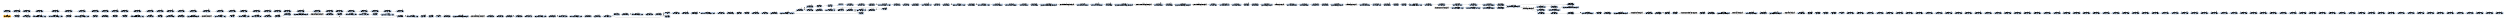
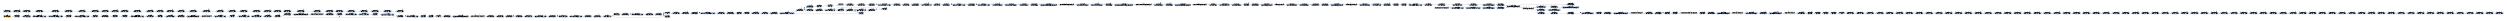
  digraph {
    rankdir=LR
    node [color=lightsteelblue fillcolor=lightsteelblue shape=rectangle style=filled]
    edge [color="#000000"]
    n1 [color=lightgrey fillcolor=orange label="start\ncall 0x004037a0"]
    n2 [label="0x004037a0\npushl %ebp"]
    n3 [label="0x004037a1\nmovl %esp, %ebp"]
    n4 [label="0x004037a3\naddl $0xffffffc4<UINT8>, %esp"]
    n5 [label="0x004037a6\nmovl $0x41a4ac<UINT32>, %eax"]
    n6 [label="0x004037ab\npushl %ebx"]
    n7 [label="0x004037ac\nmovl $0x415564<UINT32>, %ebx"]
    n8 [label="0x004037b1\npushl %esi"]
    n9 [label="0x004037b2\ncall 0x0040f98c"]
    n10 [label="0x0040f98c\npushl %ebx"]
    n11 [label="0x0040f98d\npushl %esi"]
    n12 [label="0x0040f98e\naddl $0xffffffec<UINT8>, %esp"]
    n13 [label="0x0040f991\nmovl %eax, %esi"]
    n14 [label="0x0040f993\npushl %esp"]
    n15 [label="0x0040f994\npushl $0x0<UINT8>"]
    n16 [label="0x0040f996\ncall 0x004132f4"]
    n17 [label="0x004132f4\njmp GetCPInfo@kernel32.dll"]
    n18 [color=lightgrey fillcolor=lightgrey label="GetCPInfo@kernel32.dll"]
    n19 [label="0x0040f99b\ncmpl $0x1<UINT8>, (%esp)"]
    n20 [label="0x0040f99f\nseta %al"]
    n21 [label="0x0040f9a2\nandl $0x1<UINT8>, %eax"]
    n22 [label="0x0040f9a5\nmovb %al, 0x100(%esi)"]
    n23 [label="0x0040f9ab\nxorl %ebx, %ebx"]
    n24 [label="0x0040f9ad\npushl %ebx"]
    n25 [label="0x0040f9ae\ncall 0x0041338a"]
    n26 [label="0x0041338a\njmp IsDBCSLeadByte@kernel32.dll"]
    n27 [color=lightgrey fillcolor=lightgrey label="IsDBCSLeadByte@kernel32.dll"]
    n28 [label="0x0040f9b3\ntestl %eax, %eax"]
    n29 [label="0x0040f9b5\nsetne %al"]
    n30 [label="0x0040f9b8\nandl $0x1<UINT8>, %eax"]
    n31 [label="0x0040f9bb\nmovb %al, (%esi,%ebx)"]
    n32 [label="0x0040f9be\nincl %ebx"]
    n33 [label="0x0040f9bf\ncmpl $0x100<UINT32>, %ebx"]
    n34 [label="0x0040f9c5\njl 0x0040f9ad"]
    n35 [label="0x0040f9c7\naddl $0x14<UINT8>, %esp"]
    n36 [label="0x0040f9ca\npopl %esi"]
    n37 [label="0x0040f9cb\npopl %ebx"]
    n38 [label="0x0040f9cc\nret"]
    n39 [label="0x004037b7\ncall 0x004132fa"]
    n40 [label="0x004132fa\njmp GetCommandLineA@kernel32.dll"]
    n41 [color=lightgrey fillcolor=lightgrey label="GetCommandLineA@kernel32.dll"]
    n42 [label="0x004037bc\nmovl %eax, %esi"]
    n43 [label="0x004037be\ntestl %esi, %esi"]
    n44 [label="0x004037c0\nje 0x004037da"]
    n45 [label="0x004037c2\nxorl %eax, %eax"]
    n46 [label="0x004037c4\nmovb (%esi), %al"]
    n47 [label="0x004037c6\ncmpl $0x22<UINT8>, %eax"]
    n48 [label="0x004037c9\njne 0x004037da"]
    n49 [label="0x004037cb\nleal 0x1(%esi), %eax"]
    n50 [label="0x004037ce\nmovl $0x22<UINT32>, %edx"]
    n51 [label="0x004037d3\ncall 0x0040f144"]
    n52 [label="0x0040f144\njmp 0x0040f151"]
    n53 [label="0x0040f151\nmovb (%eax), %cl"]
    n54 [label="0x0040f153\ntestb %cl, %cl"]
    n55 [label="0x0040f155\njne 0x0040f146"]
    n56 [label="0x0040f146\nandl $0xff<UINT32>, %ecx"]
    n57 [label="0x0040f14c\ncmpl %ecx, %edx"]
    n58 [label="0x0040f14e\nje 0x0040f159"]
    n59 [label="0x0040f150\nincl %eax"]
    n60 [label="0x0040f159\nret"]
    n61 [label="0x004037d8\nmovl %eax, %esi"]
    n62 [label="0x004037da\ntestl %esi, %esi"]
    n63 [label="0x004037dc\nje 0x0040388a"]
    n64 [label="0x004037e2\nmovl $0x414108<UINT32>, %edx"]
    n65 [label="0x004037e7\nmovl %esi, %eax"]
    n66 [label="0x004037e9\ncall 0x0040f188"]
    n67 [label="0x0040f188\npushl %esi"]
    n68 [label="0x0040f189\npushl %edi"]
    n69 [label="0x0040f18a\nmovl %eax, %edi"]
    n70 [label="0x0040f18c\nxorl %esi, %esi"]
    n71 [label="0x0040f18e\njmp 0x0040f1a8"]
    n72 [label="0x0040f1a8\ncmpb $0x0<UINT8>, (%edi,%esi)"]
    n73 [label="0x0040f1ac\njne 0x0040f190"]
    n74 [label="0x0040f190\nxorl %ecx, %ecx"]
    n75 [label="0x0040f1ae\nxorl %eax, %eax"]
    n76 [label="0x0040f192\njmp 0x0040f1a0"]
    n77 [label="0x0040f1b0\npopl %edi"]
    n78 [label="0x0040f1a0\nmovb (%edx,%ecx), %al"]
    n79 [label="0x0040f1a3\ntestb %al, %al"]
    n80 [label="0x0040f1a5\njne 0x0040f194"]
    n81 [label="0x0040f194\ncmpb (%edi,%esi), %al"]
    n82 [label="0x0040f1a7\nincl %esi"]
    n83 [label="0x0040f197\njne 0x0040f19f"]
    n84 [label="0x0040f19f\nincl %ecx"]
    n85 [label="0x0040f1b1\npopl %esi"]
    n86 [label="0x0040f1b2\nret"]
    n87 [label="0x004037ee\nmovl %eax, %esi"]
    n88 [label="0x004037f0\ntestl %eax, %eax"]
    n89 [label="0x004037f2\nje 0x004037fd"]
    n90 [label="0x004037fd\nmovb $0x0<UINT8>, -1(%ebp)"]
    n91 [label="0x00403801\nxorl %eax, %eax"]
    n92 [label="0x00403803\nxorl %esi, %esi"]
    n93 [label="0x00403805\njmp 0x0040387a"]
    n94 [label="0x0040387a\nmovb (%ebx,%eax), %dl"]
    n95 [label="0x0040387d\ntestb %dl, %dl"]
    n96 [label="0x0040387f\njne 0x00403807"]
    n97 [label="0x00403881\ncmpb $0x0<UINT8>, -1(%ebp)"]
    n98 [label="0x00403885\njne 0x0040388a"]
    n99 [label="0x00403887\nmovb $0x0<UINT8>, (%ebx)"]
    n100 [label="0x0040388a\npushl $0x400<UINT32>"]
    n101 [label="0x0040388f\npushl $0x415164<UINT32>"]
    n102 [label="0x00403894\npushl $0x0<UINT8>"]
    n103 [label="0x00403896\ncall 0x00413336"]
    n104 [label="0x00413336\njmp GetModuleFileNameA@kernel32.dll"]
    n105 [color=lightgrey fillcolor=lightgrey label="GetModuleFileNameA@kernel32.dll"]
    n106 [label="0x0040389b\npushl $0x415164<UINT32>"]
    n107 [label="0x004038a0\npushl $0x41410b<UINT32>"]
    n108 [label="0x004038a5\ncall 0x004133c0"]
    n109 [label="0x004133c0\njmp SetEnvironmentVariableA@kernel32.dll"]
    n110 [color=lightgrey fillcolor=lightgrey label="SetEnvironmentVariableA@kernel32.dll"]
    n111 [label="0x004038aa\npushl $0x0<UINT8>"]
    n112 [label="0x004038ac\ncall 0x0041333c"]
    n113 [label="0x0041333c\njmp GetModuleHandleA@kernel32.dll"]
    n114 [color=lightgrey fillcolor=lightgrey label="GetModuleHandleA@kernel32.dll"]
    n115 [label="0x004038b1\nmovl %eax, %ebx"]
    n116 [label="0x004038b3\nmovl %eax, 0x0041a4a4"]
    n117 [label="0x004038b8\npushl $0x64<UINT8>"]
    n118 [label="0x004038ba\npushl %ebx"]
    n119 [label="0x004038bb\ncall 0x00413504"]
    n120 [label="0x00413504\njmp LoadIconA@user32.dll"]
    n121 [color=lightgrey fillcolor=lightgrey label="LoadIconA@user32.dll"]
    n122 [label="0x004038c0\nmovl %eax, 0x00415964"]
    n123 [label="0x004038c5\npushl $0x65<UINT8>"]
    n124 [label="0x004038c7\npushl 0x0041a4a4"]
    n125 [label="0x004038cd\ncall 0x004134f8"]
    n126 [label="0x004134f8\njmp LoadBitmapA@user32.dll"]
-   n127 [color=lightgrey fillcolor=lightgrey label="LoadBitmapA@user32.dll"]
+   n127 [color=lightgrey fillcolor=lightgrey label="LoadBitmapA@kernel32.dll"]
    n128 [label="0x004038d2\nmovl %eax, 0x00415968"]
    n129 [label="0x004038d7\nleal -12(%ebp), %eax"]
    n130 [label="0x004038da\ncall 0x00405540"]
    n131 [label="0x00405540\npushl %ebx"]
    n132 [label="0x00405541\npushl %esi"]
    n133 [label="0x00405542\naddl $0xfffffff8<UINT8>, %esp"]
    n134 [label="0x00405545\nmovl %eax, %ebx"]
    n135 [label="0x00405547\nxorl %eax, %eax"]
    n136 [label="0x00405549\nmovl %eax, 0x4(%ebx)"]
    n137 [label="0x0040554c\nmovl %eax, (%ebx)"]
    n138 [label="0x0040554e\npushl $0x414570<UINT32>"]
    n139 [label="0x00405553\ncall 0x00413390"]
    n140 [label="0x00413390\njmp LoadLibraryA@kernel32.dll"]
    n141 [color=lightgrey fillcolor=lightgrey label="LoadLibraryA@kernel32.dll"]
    n142 [label="0x00405558\nmovl %eax, (%ebx)"]
    n143 [label="0x00405564\nmovl %eax, 0x4(%ebx)"]
    n144 [label="0x00405585\nmovl %eax, %esi"]
    n145 [label="0x0040555a\npushl $0x41457d<UINT32>"]
    n146 [label="0x00405567\ncall 0x00413410"]
    n147 [label="0x00405587\ntestl %esi, %esi"]
    n148 [label="0x0040555f\ncall 0x00413390"]
    n149 [label="0x00413410\njmp InitCommonControls@comctl32.dll"]
    n150 [color=lightgrey fillcolor=lightgrey label="InitCommonControls@comctl32.dll"]
    n151 [label="0x0040556c\nmovl $0x8<UINT32>, (%esp)"]
    n152 [label="0x00405573\nmovl $0x7ff<UINT32>, 0x4(%esp)"]
    n153 [label="0x0040557b\npushl $0x41458a<UINT32>"]
    n154 [label="0x00405580\ncall 0x00413390"]
    n155 [label="0x00405589\nje 0x004055a3"]
    n156 [label="0x0040558b\npushl $0x414597<UINT32>"]
    n157 [label="0x00405590\npushl %esi"]
    n158 [label="0x00405591\ncall 0x00413348"]
    n159 [label="0x00413348\njmp GetProcAddress@kernel32.dll"]
    n160 [color=lightgrey fillcolor=lightgrey label="GetProcAddress@kernel32.dll"]
    n161 [label="0x00405596\ntestl %eax, %eax"]
    n162 [label="0x00405598\nje 0x0040559d"]
    n163 [label="0x0040559a\npushl %esp"]
    n164 [label="0x0040559b\ncall %eax"]
    n165 [color=lightgrey fillcolor=lightgrey label="InitCommonControlsEx@COMCTL32.DLL"]
    n166 [label="0x0040559d\npushl %esi"]
    n167 [label="0x0040559e\ncall 0x004132ee"]
    n168 [label="0x004132ee\njmp FreeLibrary@kernel32.dll"]
    n169 [color=lightgrey fillcolor=lightgrey label="FreeLibrary@kernel32.dll"]
    n170 [label="0x004055a3\npushl $0x415d78<UINT32>"]
    n171 [label="0x004055a8\ncall 0x00413444"]
    n172 [label="0x00413444\njmp SHGetMalloc@shell32.dll"]
    n173 [color=lightgrey fillcolor=lightgrey label="SHGetMalloc@shell32.dll"]
    n174 [label="0x004055ad\nmovl %ebx, %eax"]
    n175 [label="0x004055af\npopl %ecx"]
    n176 [label="0x004055b0\npopl %edx"]
    n177 [label="0x004055b1\npopl %esi"]
    n178 [label="0x004055b2\npopl %ebx"]
    n179 [label="0x004055b3\nret"]
    n180 [label="0x00000000\naddb %al, (%eax)"]
    n181 [label="0x00000002\naddb %al, (%eax)"]
    n182 [label="0x00000004\naddb %al, (%eax)"]
    n183 [label="0x00000006\naddb %al, (%eax)"]
    n184 [label="0x00000008\naddb %al, (%eax)"]
    n185 [label="0x0000000a\naddb %al, (%eax)"]
    n186 [label="0x0000000c\naddb %al, (%eax)"]
    n187 [label="0x0000000e\naddb %al, (%eax)"]
    n188 [label="0x00000010\naddb %al, (%eax)"]
    n189 [label="0x00000012\naddb %al, (%eax)"]
    n190 [label="0x00000014\naddb %al, (%eax)"]
    n191 [label="0x00000016\naddb %al, (%eax)"]
    n192 [label="0x00000018\naddb %al, (%eax)"]
    n193 [label="0x0000001a\naddb %al, (%eax)"]
    n194 [label="0x0000001c\naddb %al, (%eax)"]
    n195 [label="0x0000001e\naddb %al, (%eax)"]
    n196 [label="0x00000020\naddb %al, (%eax)"]
    n197 [label="0x00000022\naddb %al, (%eax)"]
    n198 [label="0x00000024\naddb %al, (%eax)"]
    n199 [label="0x00000026\naddb %al, (%eax)"]
    n200 [label="0x00000028\naddb %al, (%eax)"]
    n201 [label="0x0000002a\naddb %al, (%eax)"]
    n202 [label="0x0000002c\naddb %al, (%eax)"]
    n203 [label="0x0000002e\naddb %al, (%eax)"]
    n204 [label="0x00000030\naddb %al, (%eax)"]
    n205 [label="0x00000032\naddb %al, (%eax)"]
    n206 [label="0x00000034\naddb %al, (%eax)"]
    n207 [label="0x00000036\naddb %al, (%eax)"]
    n208 [label="0x00000038\naddb %al, (%eax)"]
    n209 [label="0x0000003a\naddb %al, (%eax)"]
    n210 [label="0x0000003c\naddb %al, (%eax)"]
    n211 [label="0x0000003e\naddb %al, (%eax)"]
    n212 [label="0x00000040\naddb %al, (%eax)"]
    n213 [label="0x00000042\naddb %al, (%eax)"]
    n214 [label="0x00000044\naddb %al, (%eax)"]
    n215 [label="0x00000046\naddb %al, (%eax)"]
    n216 [label="0x00000048\naddb %al, (%eax)"]
    n217 [label="0x0000004a\naddb %al, (%eax)"]
    n218 [label="0x0000004c\naddb %al, (%eax)"]
    n219 [label="0x0000004e\naddb %al, (%eax)"]
    n220 [label="0x00000050\naddb %al, (%eax)"]
    n221 [label="0x00000052\naddb %al, (%eax)"]
    n222 [label="0x00000054\naddb %al, (%eax)"]
    n223 [label="0x00000056\naddb %al, (%eax)"]
    n224 [label="0x00000058\naddb %al, (%eax)"]
    n225 [label="0x0000005a\naddb %al, (%eax)"]
    n226 [label="0x0000005c\naddb %al, (%eax)"]
    n227 [label="0x0000005e\naddb %al, (%eax)"]
    n228 [label="0x00000060\naddb %al, (%eax)"]
    n229 [label="0x00000062\naddb %al, (%eax)"]
    n230 [label="0x00000064\naddb %al, (%eax)"]
    n231 [label="0x00000066\naddb %al, (%eax)"]
    n232 [label="0x00000068\naddb %al, (%eax)"]
    n233 [label="0x0000006a\naddb %al, (%eax)"]
    n234 [label="0x0000006c\naddb %al, (%eax)"]
    n235 [label="0x0000006e\naddb %al, (%eax)"]
    n236 [label="0x00000070\naddb %al, (%eax)"]
    n237 [label="0x00000072\naddb %al, (%eax)"]
    n238 [label="0x00000074\naddb %al, (%eax)"]
    n239 [label="0x00000076\naddb %al, (%eax)"]
    n240 [label="0x00000078\naddb %al, (%eax)"]
    n241 [label="0x0000007a\naddb %al, (%eax)"]
    n242 [label="0x0000007c\naddb %al, (%eax)"]
    n243 [label="0x0000007e\naddb %al, (%eax)"]
    n244 [label="0x00000080\naddb %al, (%eax)"]
    n245 [label="0x00000082\naddb %al, (%eax)"]
    n246 [label="0x00000084\naddb %al, (%eax)"]
    n247 [label="0x00000088\naddb %al, (%eax)"]
    n248 [label="0x0000008a\naddb %al, (%eax)"]
    n249 [label="0x0000008c\naddb %al, (%eax)"]
    n250 [label="0x0000008e\naddb %al, (%eax)"]
    n251 [label="0x00000090\naddb %al, (%eax)"]
    n252 [label="0x00000092\naddb %al, (%eax)"]
    n253 [label="0x00000094\naddb %al, (%eax)"]
    n254 [label="0x00000096\naddb %al, (%eax)"]
    n255 [label="0x00000098\naddb %al, (%eax)"]
    n256 [label="0x0000009a\naddb %al, (%eax)"]
    n257 [label="0x0000009c\naddb %al, (%eax)"]
    n258 [label="0x0000009e\naddb %al, (%eax)"]
    n259 [label="0x000000a0\naddb %al, (%eax)"]
    n260 [label="0x000000a2\naddb %al, (%eax)"]
    n261 [label="0x000000a4\naddb %al, (%eax)"]
    n262 [label="0x000000a6\naddb %al, (%eax)"]
    n263 [label="0x000000a8\naddb %al, (%eax)"]
    n264 [label="0x000000aa\naddb %al, (%eax)"]
    n265 [label="0x000000ac\naddb %al, (%eax)"]
    n266 [label="0x000000ae\naddb %al, (%eax)"]
    n267 [label="0x000000b0\naddb %al, (%eax)"]
    n268 [label="0x000000b2\naddb %al, (%eax)"]
    n269 [label="0x000000b4\naddb %al, (%eax)"]
    n270 [label="0x000000b6\naddb %al, (%eax)"]
    n271 [label="0x000000b8\naddb %al, (%eax)"]
    n272 [label="0x000000ba\naddb %al, (%eax)"]
    n273 [label="0x000000bc\naddb %al, (%eax)"]
    n274 [label="0x000000be\naddb %al, (%eax)"]
    n275 [label="0x000000c0\naddb %al, (%eax)"]
    n276 [label="0x000000c2\naddb %al, (%eax)"]
    n277 [label="0x000000c4\naddb %al, (%eax)"]
    n278 [label="0x000000c6\naddb %al, (%eax)"]
    n279 [label="0x000000c8\naddb %al, (%eax)"]
    n280 [label="0x000000ca\naddb %al, (%eax)"]
    n1 -> n2
    n2 -> n3
    n3 -> n4
    n4 -> n5
    n5 -> n6
    n6 -> n7
    n7 -> n8
    n8 -> n9
    n9 -> n10
    n10 -> n11
    n11 -> n12
    n12 -> n13
    n13 -> n14
    n14 -> n15
    n15 -> n16
    n16 -> n17
    n17 -> n18
    n18 -> n19
    n19 -> n20
    n20 -> n21
    n21 -> n22
    n22 -> n23
    n23 -> n24
    n24 -> n25
    n25 -> n26
    n26 -> n27
    n27 -> n28
    n28 -> n29
    n29 -> n30
    n30 -> n31
    n31 -> n32
    n32 -> n33
    n33 -> n34
    n34 -> n24 [label=T]
    n34 -> n35 [label=F]
    n35 -> n36
    n36 -> n37
    n37 -> n38
    n38 -> n39
    n39 -> n40
    n40 -> n41
    n41 -> n42
    n42 -> n43
    n43 -> n44
    n44 -> n45 [label=F]
    n45 -> n46
    n46 -> n47
    n47 -> n48
    n48 -> n49 [label=F]
    n49 -> n50
    n50 -> n51
    n51 -> n52
    n52 -> n53
    n53 -> n54
    n54 -> n55
    n55 -> n56 [label=T]
    n56 -> n57
    n57 -> n58
    n58 -> n59 [label=F]
    n58 -> n60 [label=T]
    n59 -> n53
    n60 -> n61
    n61 -> n62
    n62 -> n63
    n63 -> n64 [label=F]
    n64 -> n65
    n65 -> n66
    n66 -> n67
    n67 -> n68
    n68 -> n69
    n69 -> n70
    n70 -> n71
    n71 -> n72
    n72 -> n73
    n73 -> n74 [label=T]
    n73 -> n75 [label=F]
    n74 -> n76
    n75 -> n77
    n76 -> n78
    n77 -> n85
    n78 -> n79
    n79 -> n80
    n80 -> n81 [label=T]
    n80 -> n82 [label=F]
    n81 -> n83
    n82 -> n72
    n83 -> n84 [label=T]
    n84 -> n78
    n85 -> n86
    n86 -> n87
    n87 -> n88
    n88 -> n89
    n89 -> n90 [label=T]
    n90 -> n91
    n91 -> n92
    n92 -> n93
    n93 -> n94
    n94 -> n95
    n95 -> n96
    n96 -> n97 [label=F]
    n97 -> n98
    n98 -> n99 [label=F]
    n99 -> n100
    n100 -> n101
    n101 -> n102
    n102 -> n103
    n103 -> n104
    n104 -> n105
    n105 -> n106
    n106 -> n107
    n107 -> n108
    n108 -> n109
    n109 -> n110
    n110 -> n111
    n111 -> n112
    n112 -> n113
    n113 -> n114
    n114 -> n115
    n115 -> n116
    n116 -> n117
    n117 -> n118
    n118 -> n119
    n119 -> n120
    n120 -> n121
    n121 -> n122
    n122 -> n123
    n123 -> n124
    n124 -> n125
    n125 -> n126
    n126 -> n127
    n127 -> n128
    n128 -> n129
    n129 -> n130
    n130 -> n131
    n131 -> n132
    n132 -> n133
    n133 -> n134
    n134 -> n135
    n135 -> n136
    n136 -> n137
    n137 -> n138
    n138 -> n139
    n139 -> n140
    n140 -> n141
    n141 -> n142
    n141 -> n143
    n141 -> n144
    n142 -> n145
    n143 -> n146
    n144 -> n147
    n145 -> n148
    n146 -> n149
    n147 -> n155
    n148 -> n140
    n150 -> n151
    n151 -> n152
    n152 -> n153
    n153 -> n154
    n154 -> n140
    n155 -> n156 [label=F]
    n156 -> n157
    n157 -> n158
    n158 -> n159
    n159 -> n160
    n160 -> n161
    n161 -> n162
    n162 -> n163 [label=F]
    n163 -> n164
    n164 -> n165
    n165 -> n166
    n166 -> n167
    n167 -> n168
    n168 -> n169
    n169 -> n170
    n170 -> n171
    n171 -> n172
    n172 -> n173
    n173 -> n174
    n174 -> n175
    n175 -> n176
    n176 -> n177
    n177 -> n178
    n178 -> n179
    n179 -> n180
    n180 -> n181
    n181 -> n182
    n182 -> n183
    n183 -> n184
    n184 -> n185
    n185 -> n186
    n186 -> n187
    n187 -> n188
    n188 -> n189
    n189 -> n190
    n190 -> n191
    n191 -> n192
    n192 -> n193
    n193 -> n194
    n194 -> n195
    n195 -> n196
    n196 -> n197
    n197 -> n198
    n198 -> n199
    n199 -> n200
    n200 -> n201
    n201 -> n202
    n202 -> n203
    n203 -> n204
    n204 -> n205
    n205 -> n206
    n206 -> n207
    n207 -> n208
    n208 -> n209
    n209 -> n210
    n210 -> n211
    n211 -> n212
    n212 -> n213
    n213 -> n214
    n214 -> n215
    n215 -> n216
    n216 -> n217
    n217 -> n218
    n218 -> n219
    n219 -> n220
    n220 -> n221
    n221 -> n222
    n222 -> n223
    n223 -> n224
    n224 -> n225
    n225 -> n226
    n226 -> n227
    n227 -> n228
    n228 -> n229
    n229 -> n230
    n230 -> n231
    n231 -> n232
    n232 -> n233
    n233 -> n234
    n234 -> n235
    n235 -> n236
    n236 -> n237
    n237 -> n238
    n238 -> n239
    n239 -> n240
    n240 -> n241
    n241 -> n242
    n242 -> n243
    n243 -> n244
    n244 -> n245
    n245 -> n246
    n247 -> n248
    n248 -> n249
    n249 -> n250
    n250 -> n251
    n251 -> n252
    n252 -> n253
    n253 -> n254
    n254 -> n255
    n255 -> n256
    n256 -> n257
    n257 -> n258
    n258 -> n259
    n259 -> n260
    n260 -> n261
    n261 -> n262
    n262 -> n263
    n263 -> n264
    n264 -> n265
    n265 -> n266
    n266 -> n267
    n267 -> n268
    n268 -> n269
    n269 -> n270
    n270 -> n271
    n271 -> n272
    n272 -> n273
    n273 -> n274
    n274 -> n275
    n275 -> n276
    n276 -> n277
    n277 -> n278
    n278 -> n279
    n279 -> n280
  }
